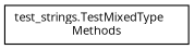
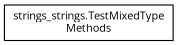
  digraph {
    rankdir=LR
    fontname="Open Sans"
-   n1 [color=black fillcolor=white fontname="Open Sans" fontsize=10 height=0.2 label="test_strings.TestMixedType\lMethods" shape=record style=filled width=0.4]
+   n1 [color=black fillcolor=white fontname="Open Sans" fontsize=10 height=0.2 label="strings_strings.TestMixedType\lMethods" shape=record style=filled width=0.4]
  }
